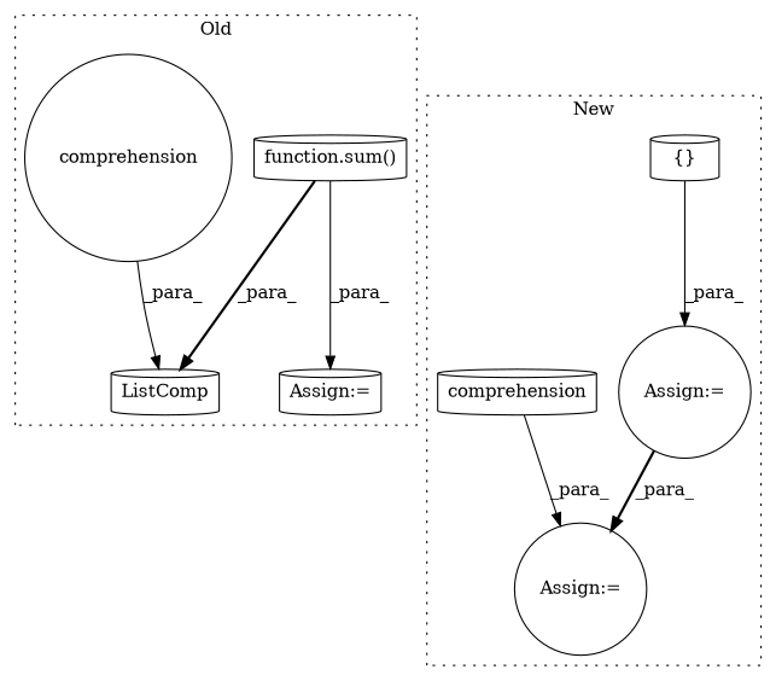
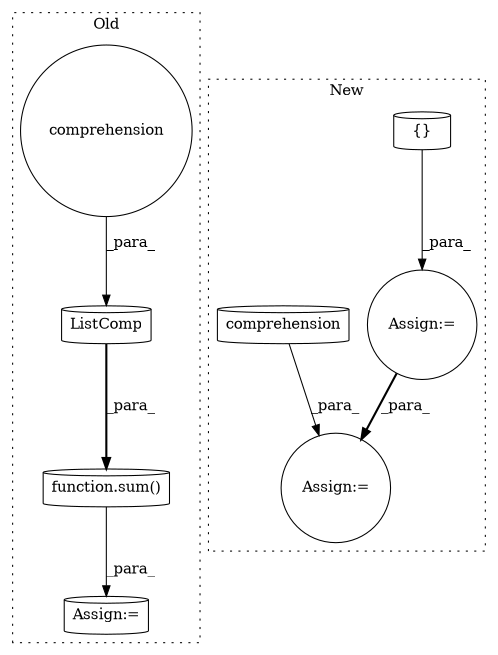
  digraph {
    node [a=68 l=3 shape=cylinder]
    edge [style=solid]
    n1 [a=75 l="4,1" label="function.sum()" s="1662,1687"]
    n2 [l=4 label="Assign:=" s=1997]
    n3 [a=45 label=comprehension s=1675 shape=circle]
    n4 [a=106 l=21 label=ListComp s=1666]
    n5 [a=59 l="1,0" label="{}" s="1898,1900"]
    n6 [label="Assign:=" s=2099 shape=circle]
    n7 [label="Assign:=" s=1874 shape=circle]
    n8 [a=45 label=comprehension s=1617]
    subgraph cluster_1 {
      label=Old
      style=dotted
      n1
      n2
      n3
      n4
    }
    subgraph cluster_2 {
      label=New
      style=dotted
      n5
      n6
      n7
      n8
    }
    n1 -> n2 [label=_para_]
    n3 -> n4 [label=_para_]
-   n1 -> n4 [label=_para_ style=bold]
+   n4 -> n1 [label=_para_ style=bold]
    n5 -> n7 [label=_para_]
    n7 -> n6 [label=_para_ style=bold]
    n8 -> n6 [label=_para_]
  }
